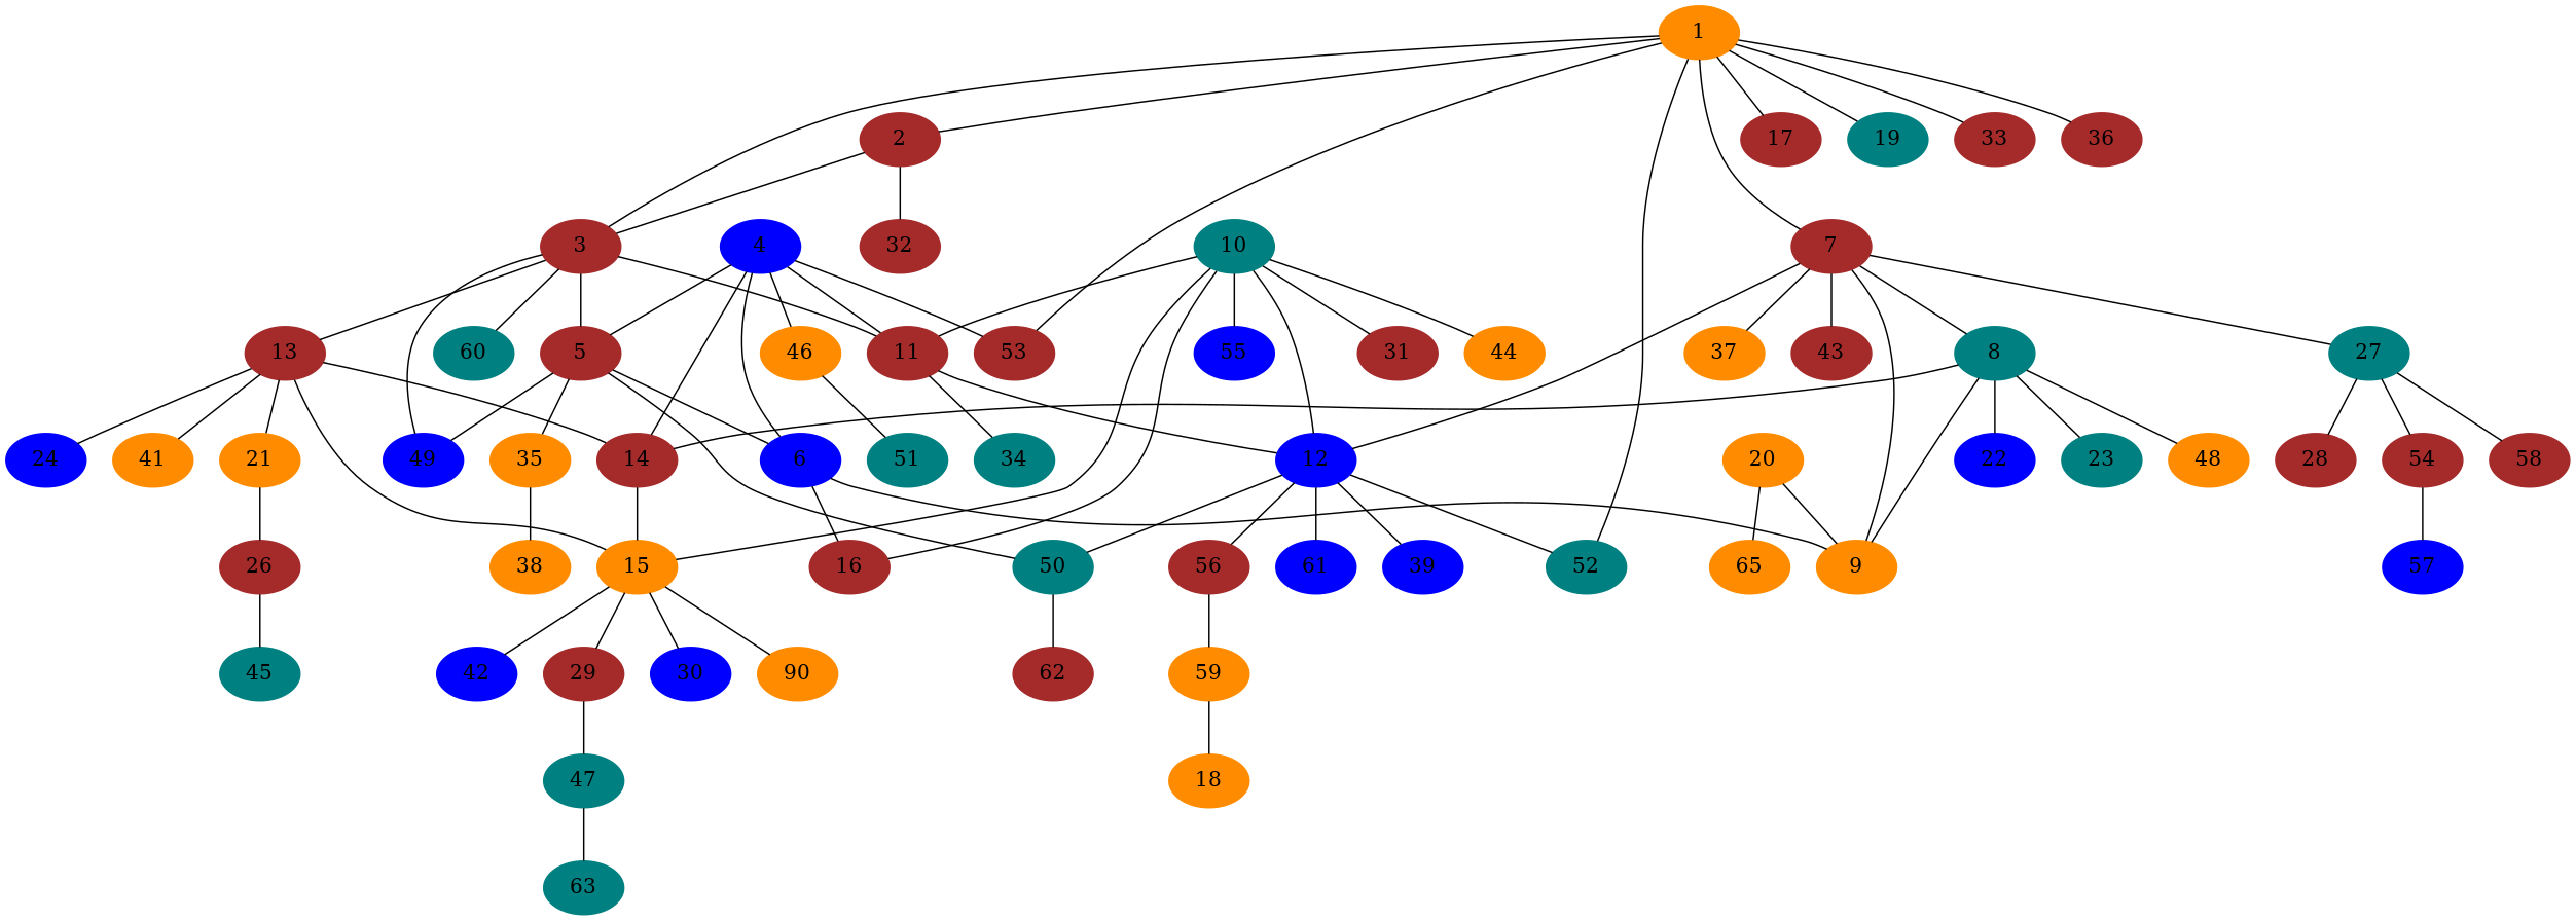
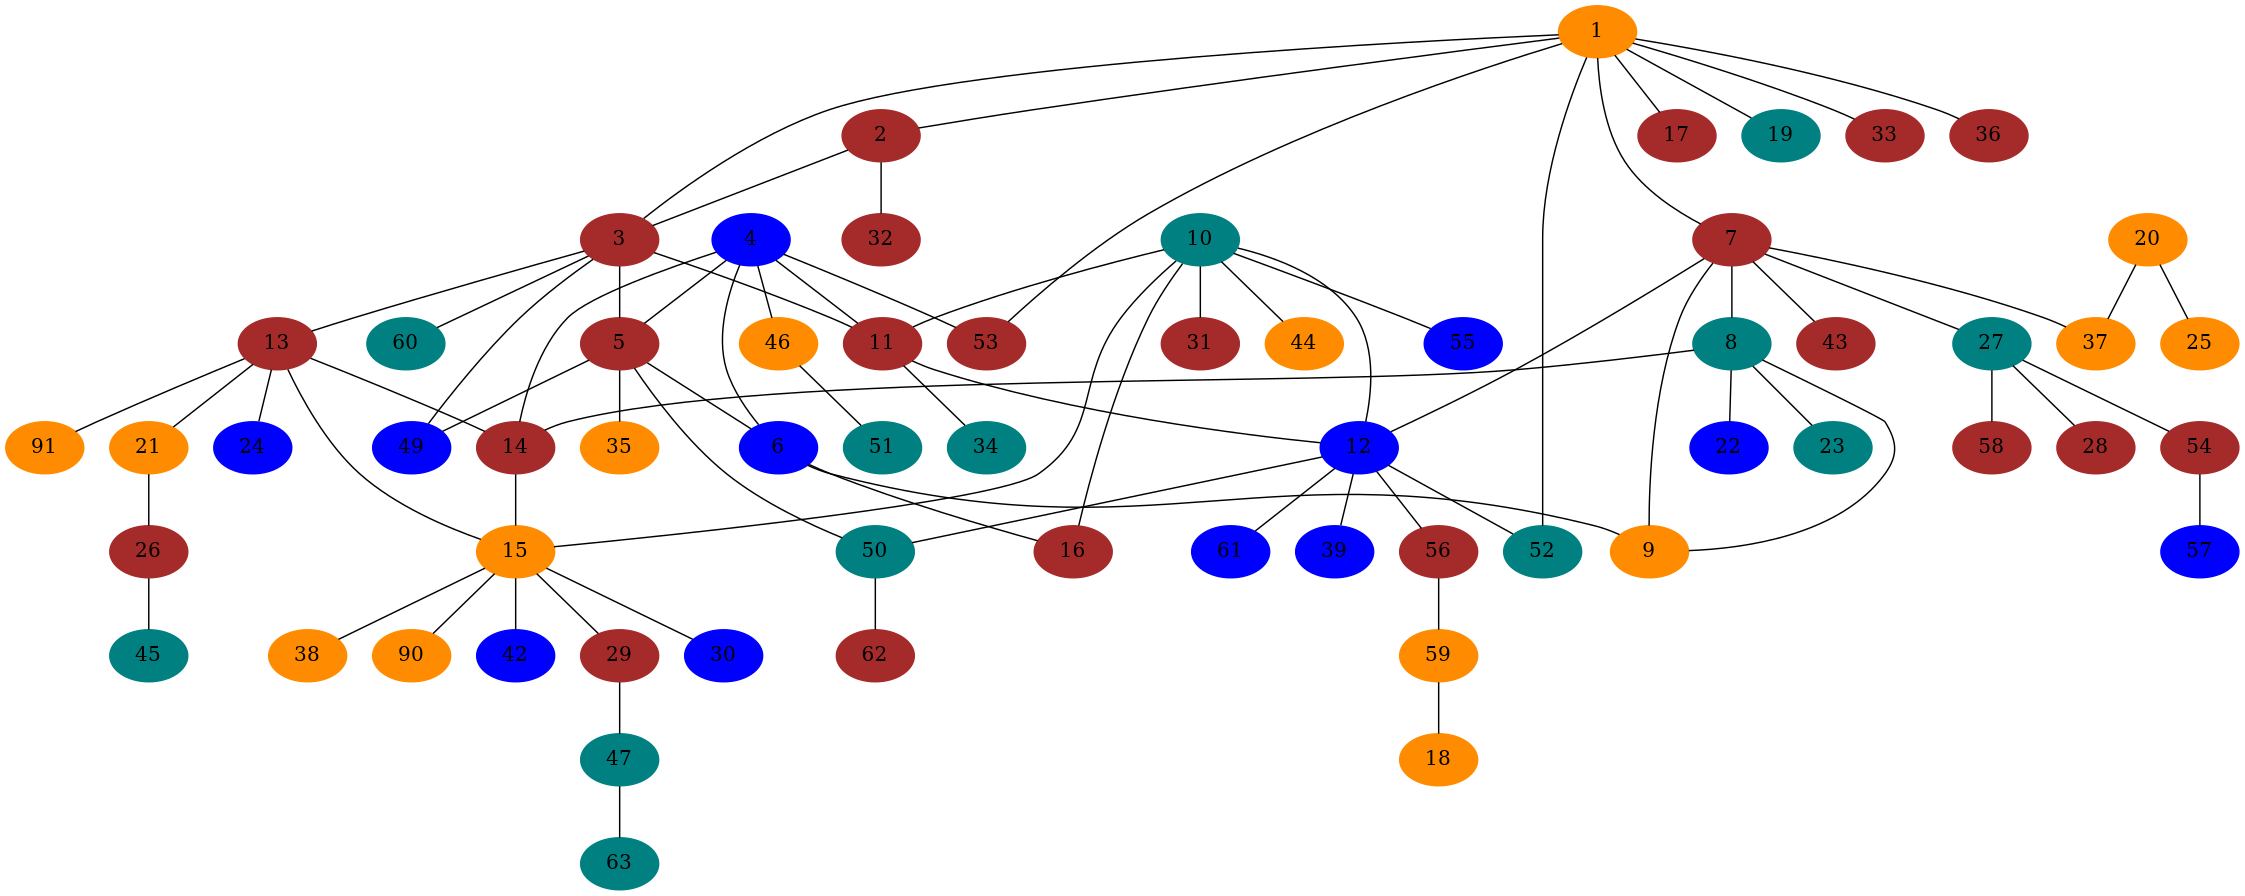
  graph {
    node [color=brown style=filled]
    1 [color=darkorange]
    2
    3
    7
    17
    19 [color=teal]
    33
    36
    52 [color=teal]
    53
    32
    5
    11
    13
    49 [color=blue]
    60 [color=teal]
    9 [color=darkorange]
    8 [color=teal]
    12 [color=blue]
    27 [color=teal]
    37 [color=darkorange]
    43
    20 [color=darkorange]
-   25 [color=darkorange label=65]
+   25 [color=darkorange]
    6 [color=blue]
    35 [color=darkorange]
    50 [color=teal]
    34 [color=teal]
    14
    15 [color=darkorange]
    21 [color=darkorange]
    24 [color=blue]
-   41 [color=darkorange]
+   41 [color=darkorange label=91]
    4 [color=blue]
    46 [color=darkorange]
    16
    51 [color=teal]
    62
    22 [color=blue]
    23 [color=teal]
-   48 [color=darkorange]
    39 [color=blue]
    56
    61 [color=blue]
    28
    54
    58
    18 [color=darkorange]
    10 [color=teal]
    31
    44 [color=darkorange]
    55 [color=blue]
    29
    30 [color=blue]
    38 [color=darkorange]
    n56 [color=darkorange label=90]
    42 [color=blue]
    59 [color=darkorange]
    26
    47 [color=teal]
    45 [color=teal]
    57 [color=blue]
    63 [color=teal]
    1 -- 2
    1 -- 3
    1 -- 7
    1 -- 17
    1 -- 19
    1 -- 33
    1 -- 36
    1 -- 52
    1 -- 53
    2 -- 3
    2 -- 32
    3 -- 5
    3 -- 11
    3 -- 13
    3 -- 49
    3 -- 60
    7 -- 9
    7 -- 8
    7 -- 12
    7 -- 27
    7 -- 37
    7 -- 43
    5 -- 49
    5 -- 6
    5 -- 35
    5 -- 50
    11 -- 12
    11 -- 34
    13 -- 14
    13 -- 15
    13 -- 21
    13 -- 24
    13 -- 41
    8 -- 9
    8 -- 14
    8 -- 22
    8 -- 23
-   8 -- 48
    12 -- 52
    12 -- 50
    12 -- 39
    12 -- 56
    12 -- 61
    27 -- 28
    27 -- 54
    27 -- 58
-   20 -- 9
+   20 -- 37
    20 -- 25
    6 -- 9
    6 -- 16
    50 -- 62
    14 -- 15
    15 -- 29
    15 -- 30
-   35 -- 38
+   15 -- 38
    15 -- n56
    15 -- 42
    21 -- 26
    4 -- 53
    4 -- 5
    4 -- 11
    4 -- 6
    4 -- 14
    4 -- 46
    46 -- 51
    56 -- 59
    54 -- 57
    10 -- 11
    10 -- 12
    10 -- 15
    10 -- 16
    10 -- 31
    10 -- 44
    10 -- 55
    29 -- 47
    59 -- 18
    26 -- 45
    47 -- 63
  }
